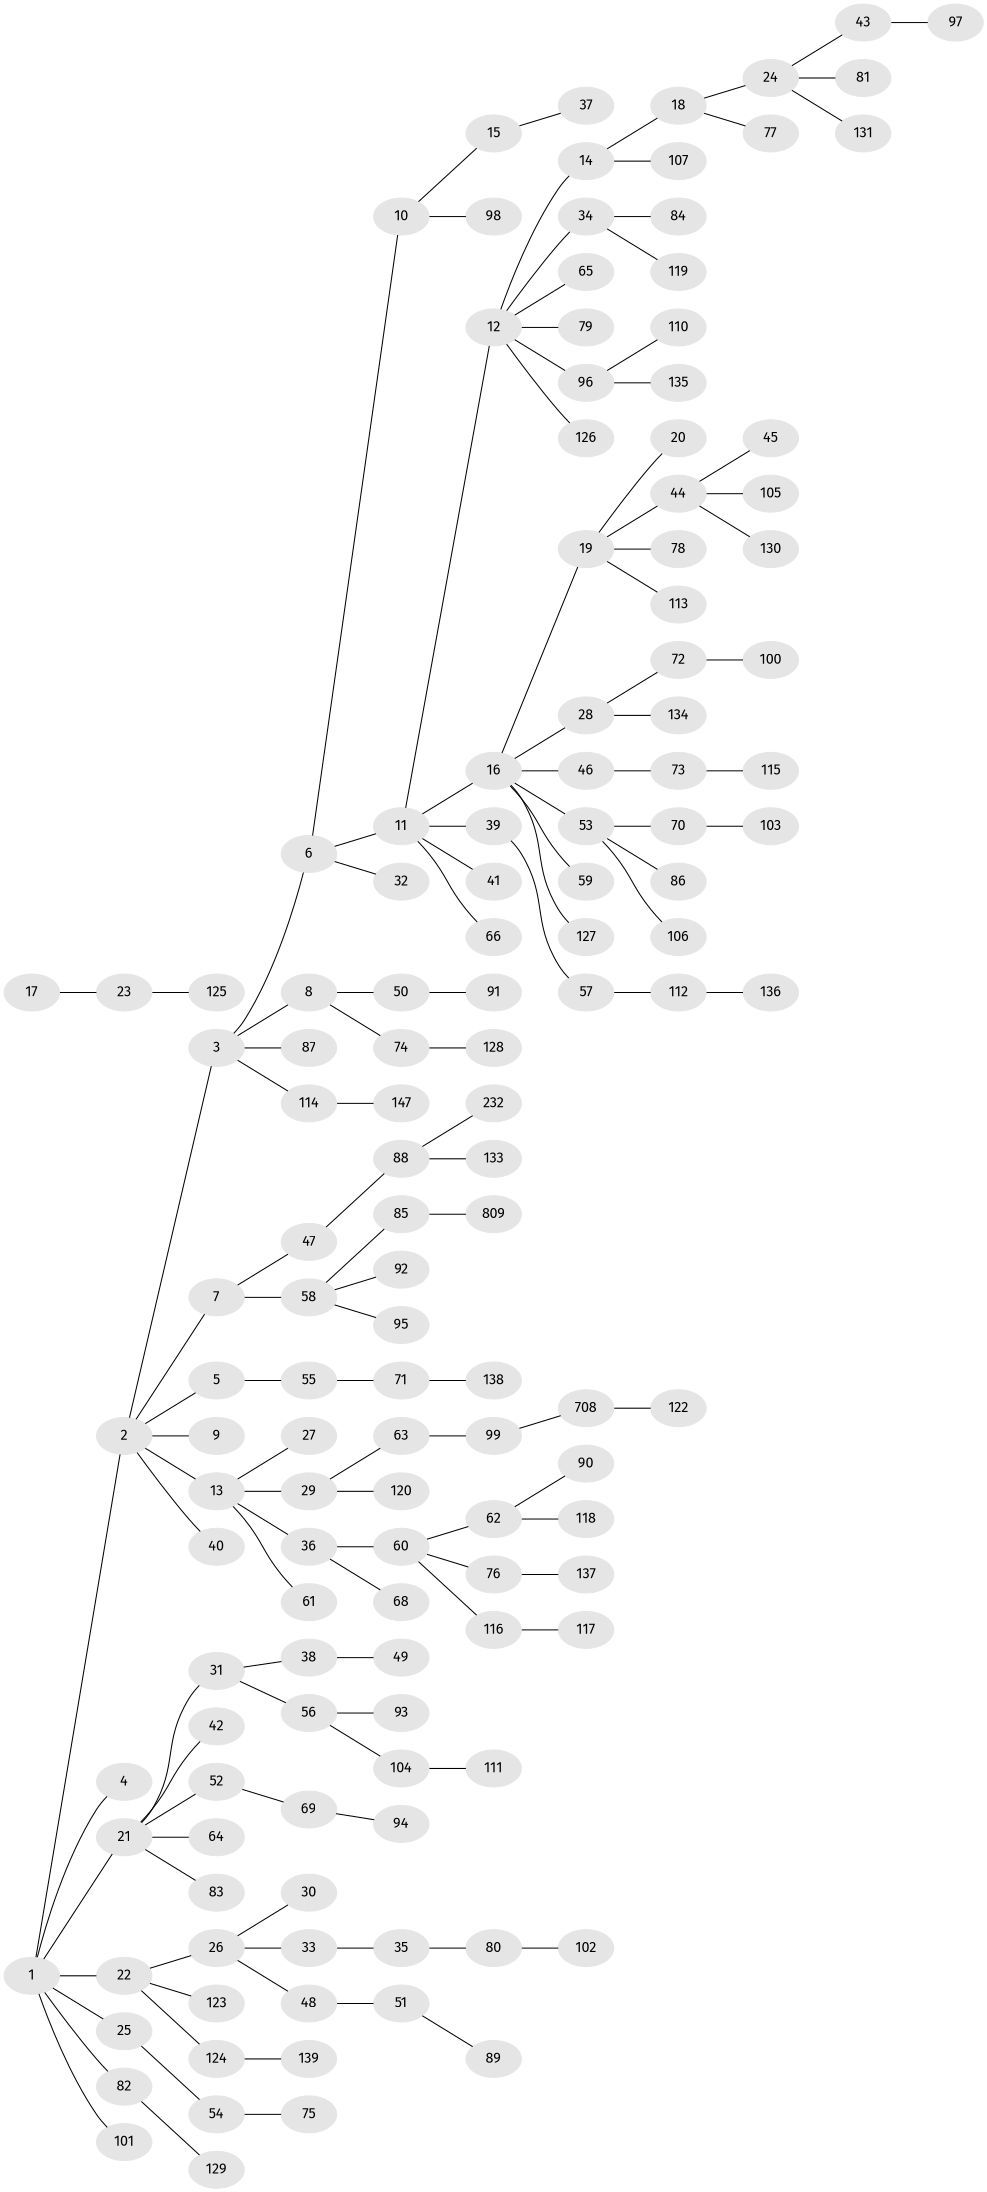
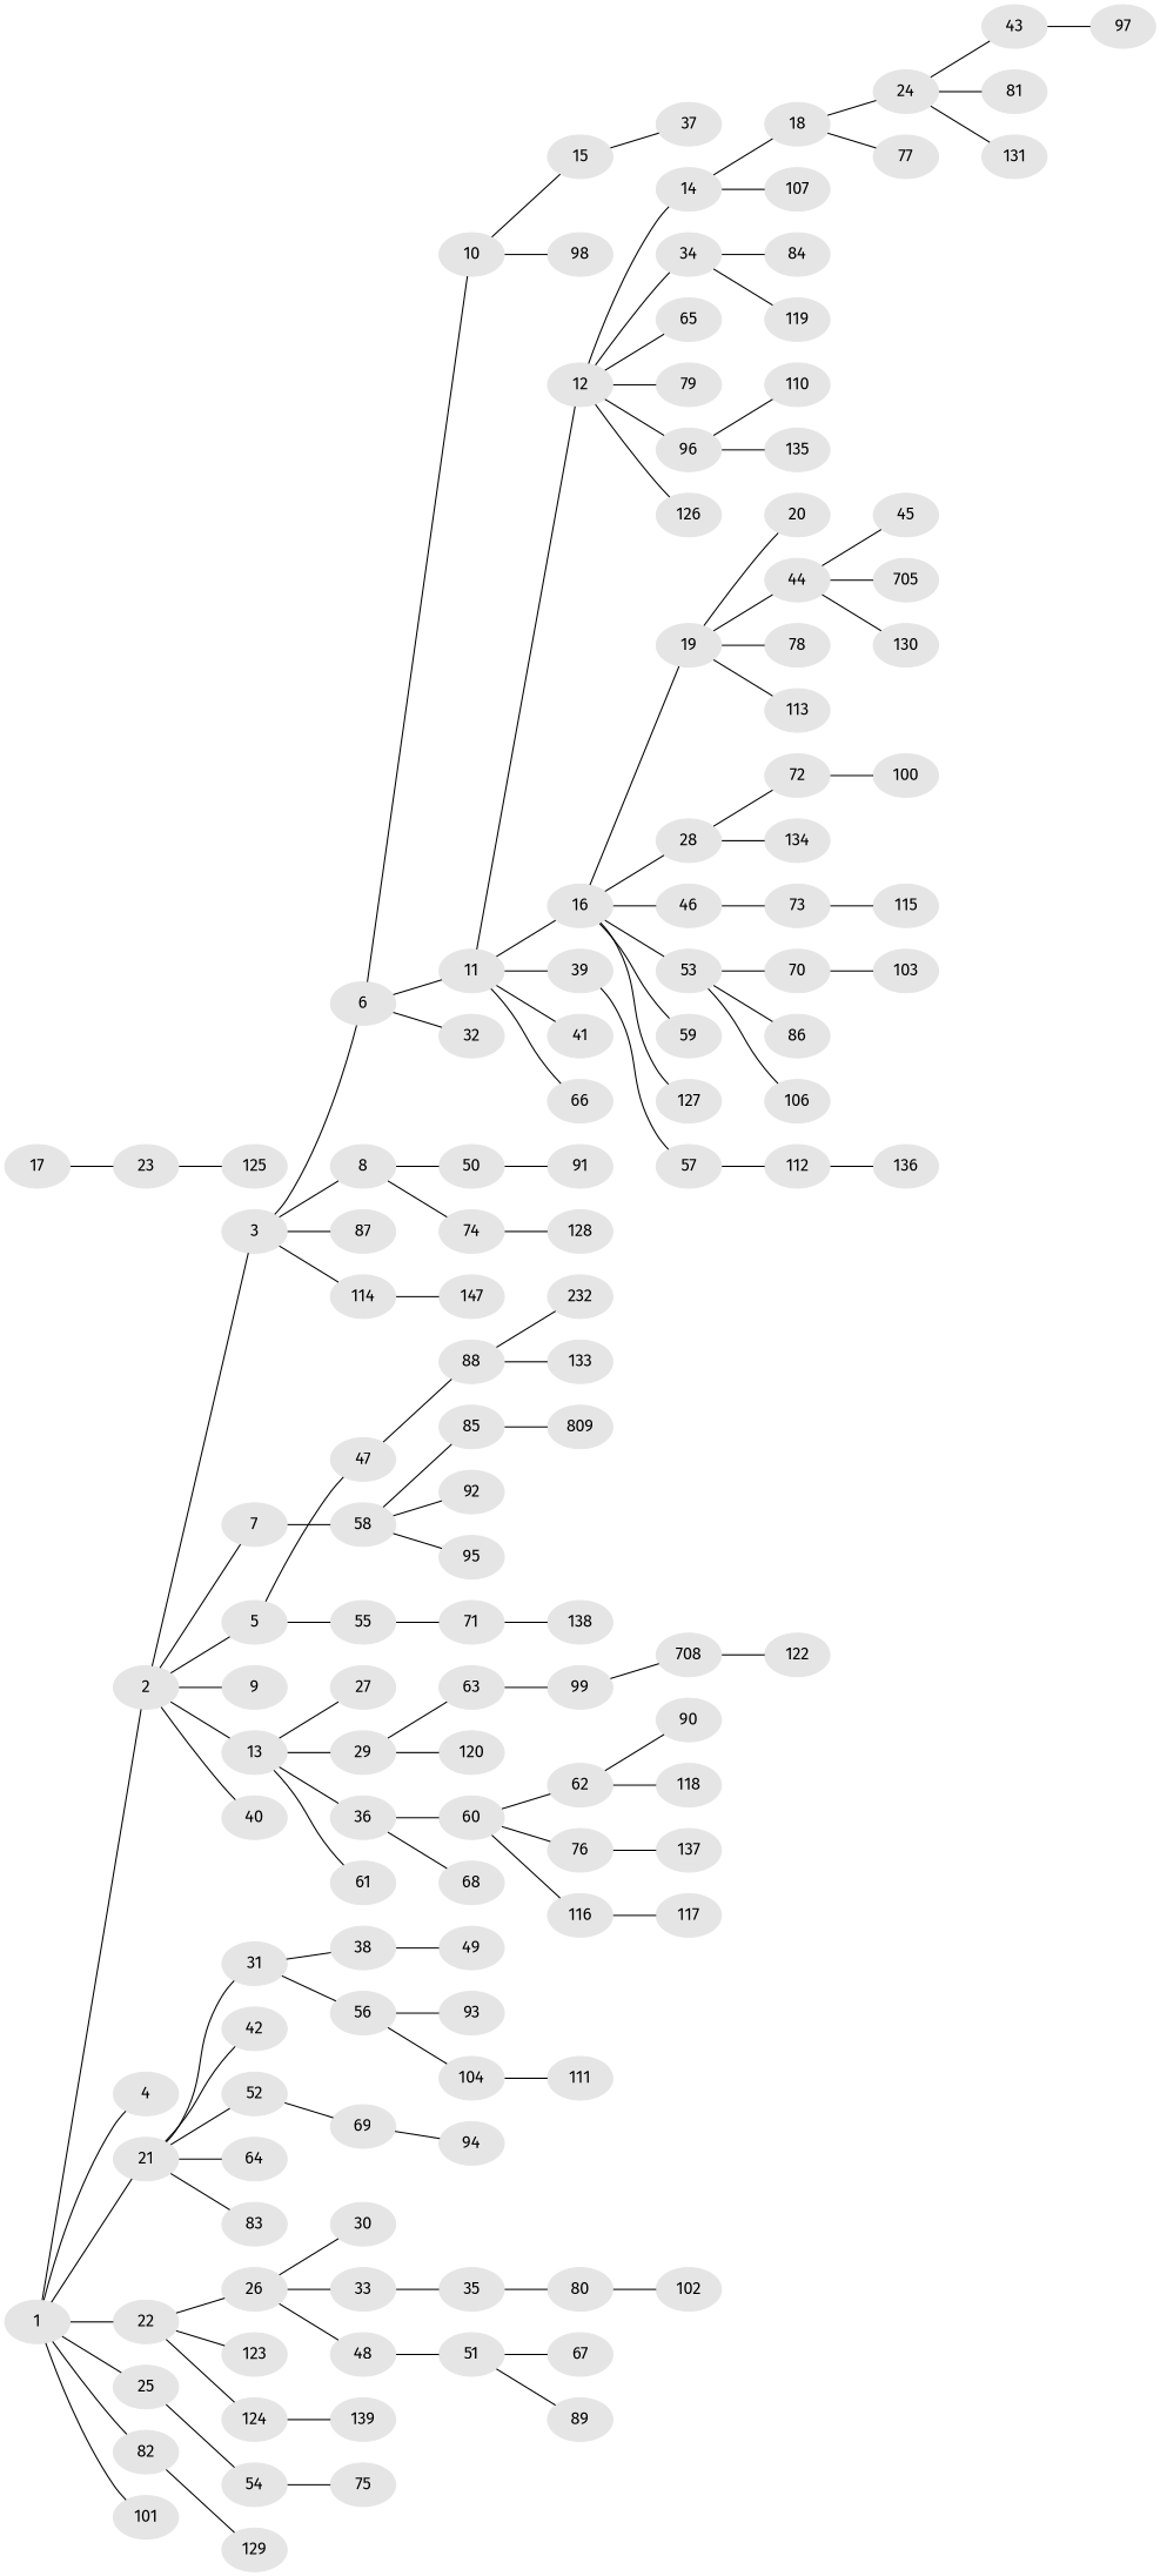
  graph {
    fontname="Fira Sans"
    rankdir=LR
    node [color=gray90 fontname="Fira Sans" style=filled]
    edge [fontname="Fira Sans"]
    1
    2
    4
    21
    22
    25
    82
    101
    3
    5
    7
    9
    13
    40
    31
    42
    52
    64
    83
    26
    123
    124
    54
    129
    6
    8
    87
    114
    47
    55
    58
    27
    29
    36
    61
    10
    11
    32
    50
    74
    n41 [label=147]
    17
    23
    88
    71
    15
    98
    12
    16
    39
    41
    66
    85
    92
    95
    91
    128
    37
    14
    34
    65
    79
    96
    126
    19
    28
    46
    53
    59
    127
    57
    18
    107
    84
    119
    110
    135
    63
    120
    60
    68
    24
    77
    20
    44
    78
    113
    72
    134
    73
    70
    86
    106
    125
    43
    81
    131
    45
-   105
+   105 [label=705]
    130
    38
    56
    69
    30
    33
    48
    139
    97
    75
    35
    51
    100
    99
    49
    93
    104
    80
    102
    62
    76
    116
    112
    115
    n124 [label=232]
    133
+   67
    89
    94
    103
    138
    111
    136
    n133 [label=809]
    90
    118
    137
    117
    n138 [label=708]
    122
    1 -- 2
    1 -- 4
    1 -- 21
    1 -- 22
    1 -- 25
    1 -- 82
    1 -- 101
    2 -- 3
    2 -- 5
    2 -- 7
    2 -- 9
    2 -- 13
    2 -- 40
    21 -- 31
    21 -- 42
    21 -- 52
    21 -- 64
    21 -- 83
    22 -- 26
    22 -- 123
    22 -- 124
    25 -- 54
    82 -- 129
    3 -- 6
    3 -- 8
    3 -- 87
    3 -- 114
-   7 -- 47
+   5 -- 47
    5 -- 55
    7 -- 58
    13 -- 27
    13 -- 29
    13 -- 36
    13 -- 61
    31 -- 38
    31 -- 56
    52 -- 69
    26 -- 30
    26 -- 33
    26 -- 48
    124 -- 139
    54 -- 75
    6 -- 10
    6 -- 11
    6 -- 32
    8 -- 50
    8 -- 74
    114 -- n41
    47 -- 88
    55 -- 71
    58 -- 85
    58 -- 92
    58 -- 95
    29 -- 63
    29 -- 120
    36 -- 60
    36 -- 68
    10 -- 15
    10 -- 98
    11 -- 12
    11 -- 16
    11 -- 39
    11 -- 41
    11 -- 66
    50 -- 91
    74 -- 128
    17 -- 23
    23 -- 125
    88 -- n124
    88 -- 133
    71 -- 138
    15 -- 37
    12 -- 14
    12 -- 34
    12 -- 65
    12 -- 79
    12 -- 96
    12 -- 126
    16 -- 19
    16 -- 28
    16 -- 46
    16 -- 53
    16 -- 59
    16 -- 127
    39 -- 57
    85 -- n133
    14 -- 18
    14 -- 107
    34 -- 84
    34 -- 119
    96 -- 110
    96 -- 135
    19 -- 20
    19 -- 44
    19 -- 78
    19 -- 113
    28 -- 72
    28 -- 134
    46 -- 73
    53 -- 70
    53 -- 86
    53 -- 106
    57 -- 112
    18 -- 24
    18 -- 77
    63 -- 99
    60 -- 62
    60 -- 76
    60 -- 116
    24 -- 43
    24 -- 81
    24 -- 131
    44 -- 45
    44 -- 105
    44 -- 130
    72 -- 100
    73 -- 115
    70 -- 103
    43 -- 97
    38 -- 49
    56 -- 93
    56 -- 104
    69 -- 94
    33 -- 35
    48 -- 51
    35 -- 80
+   51 -- 67
    51 -- 89
    99 -- n138
    104 -- 111
    80 -- 102
    62 -- 90
    62 -- 118
    76 -- 137
    116 -- 117
    112 -- 136
    n138 -- 122
  }
